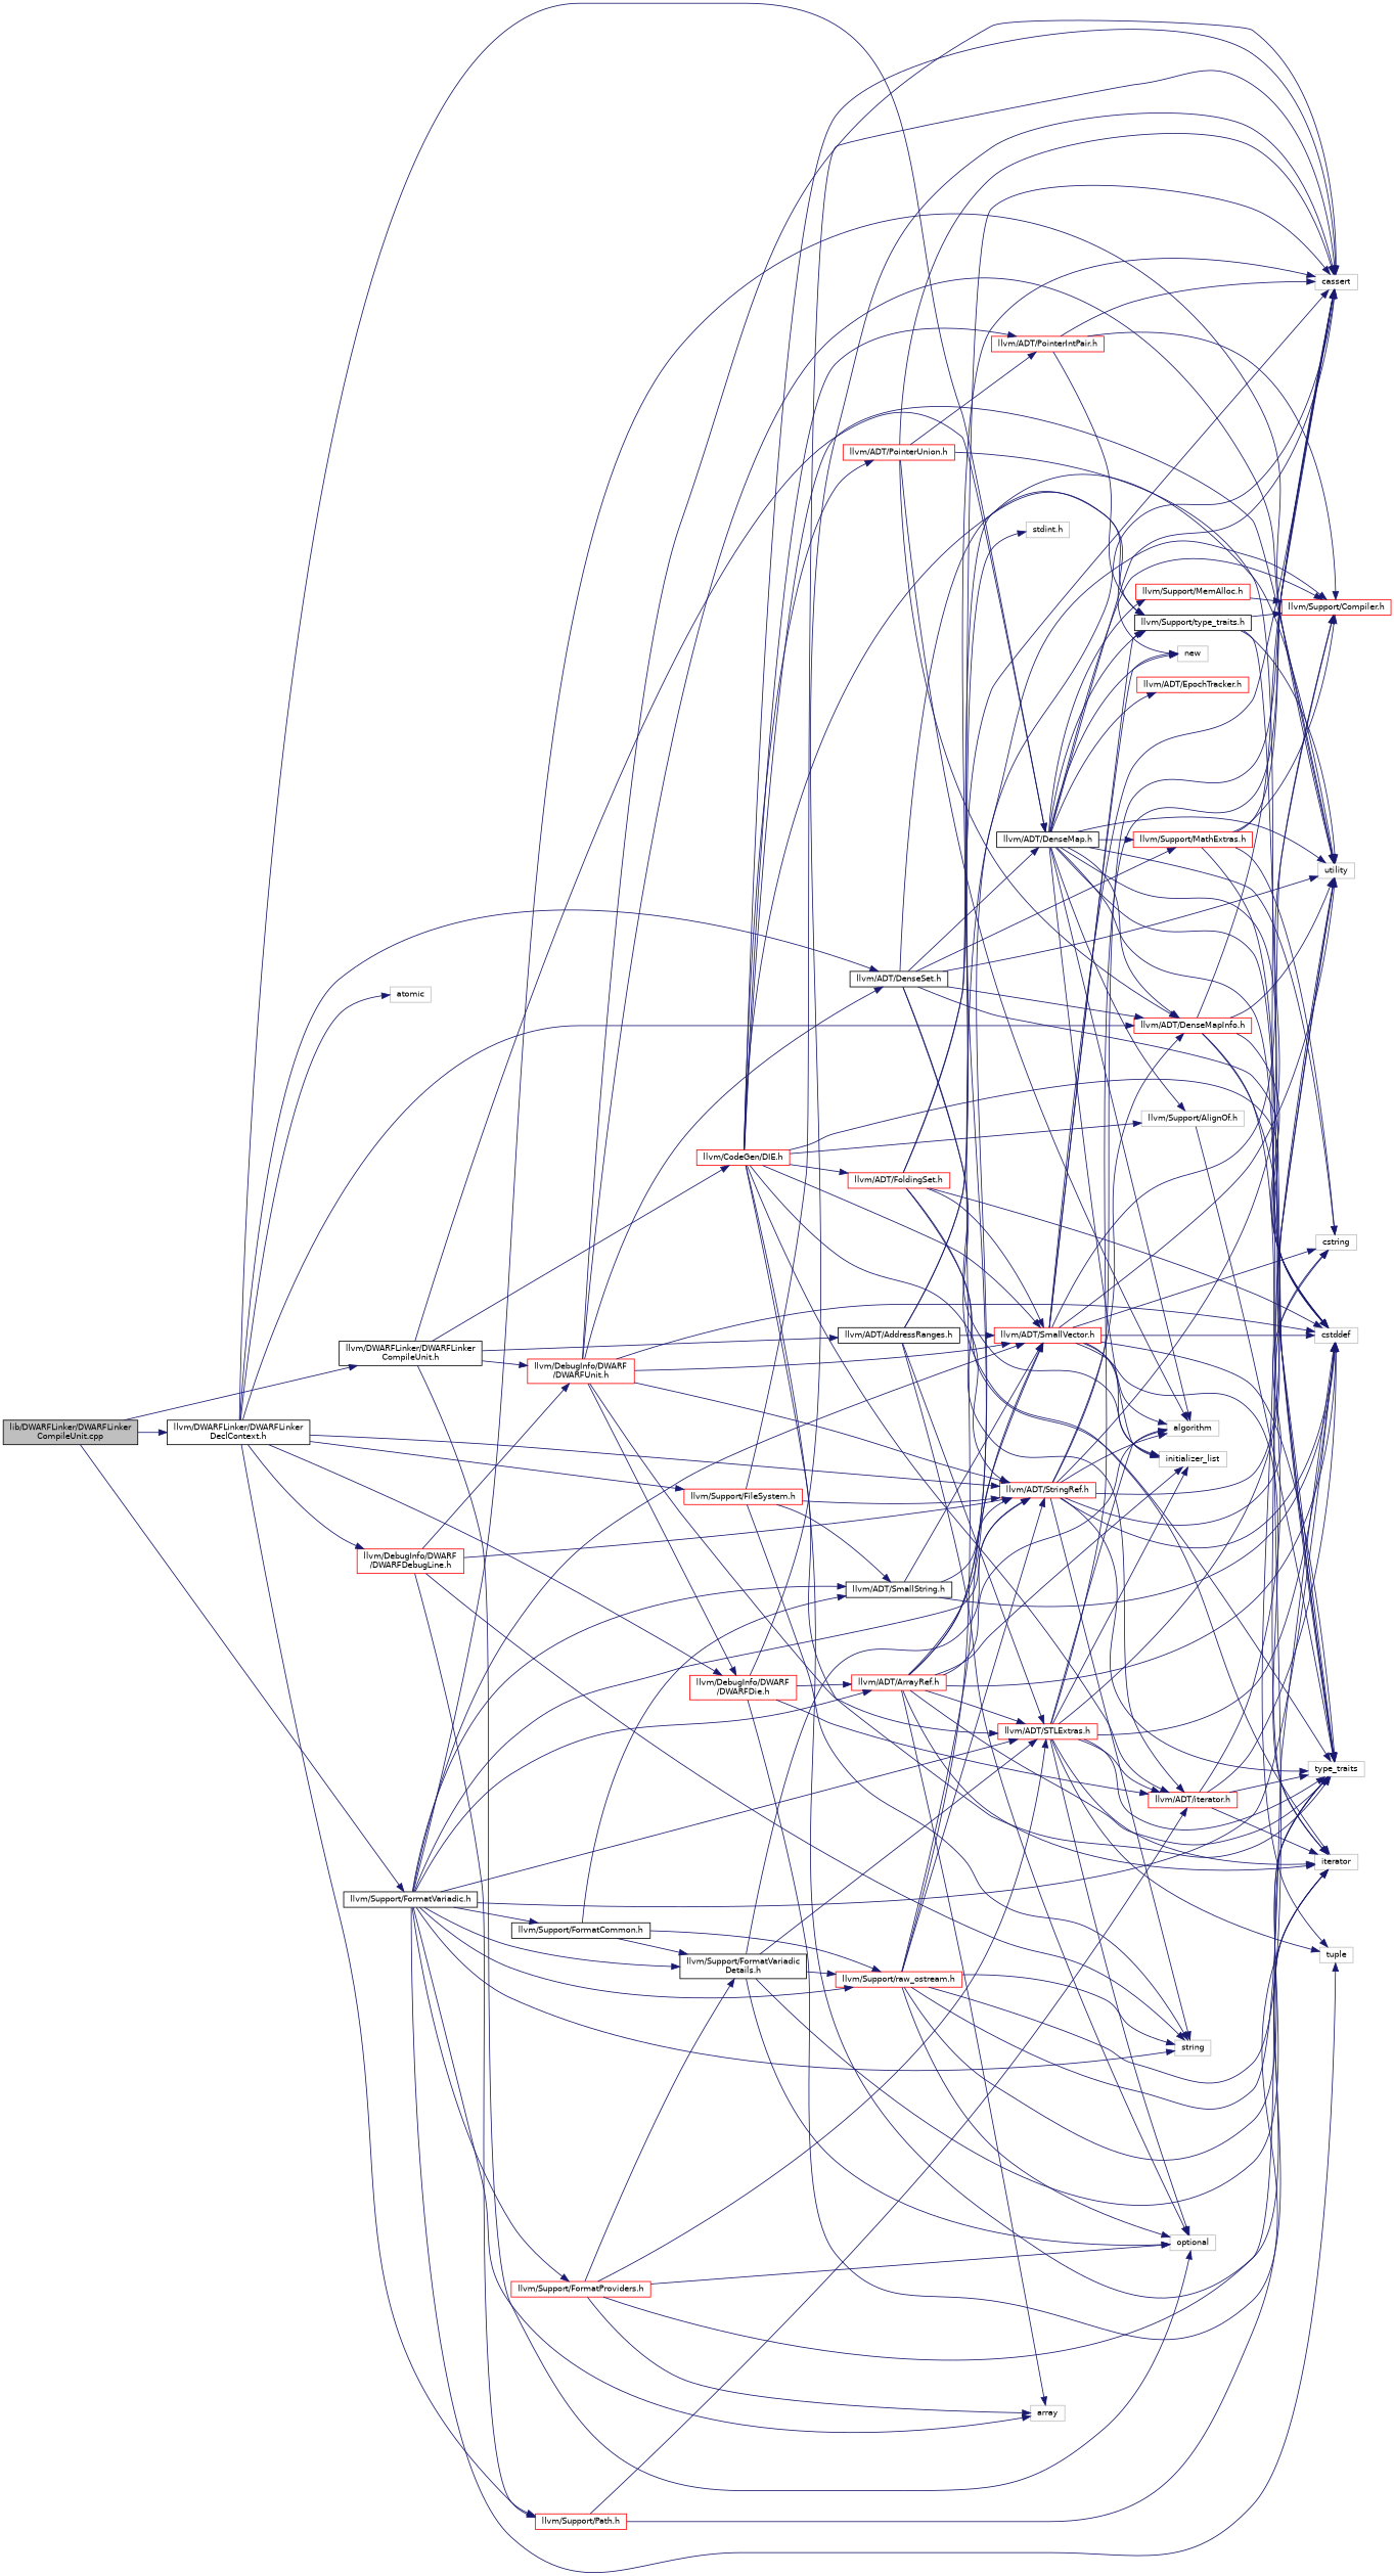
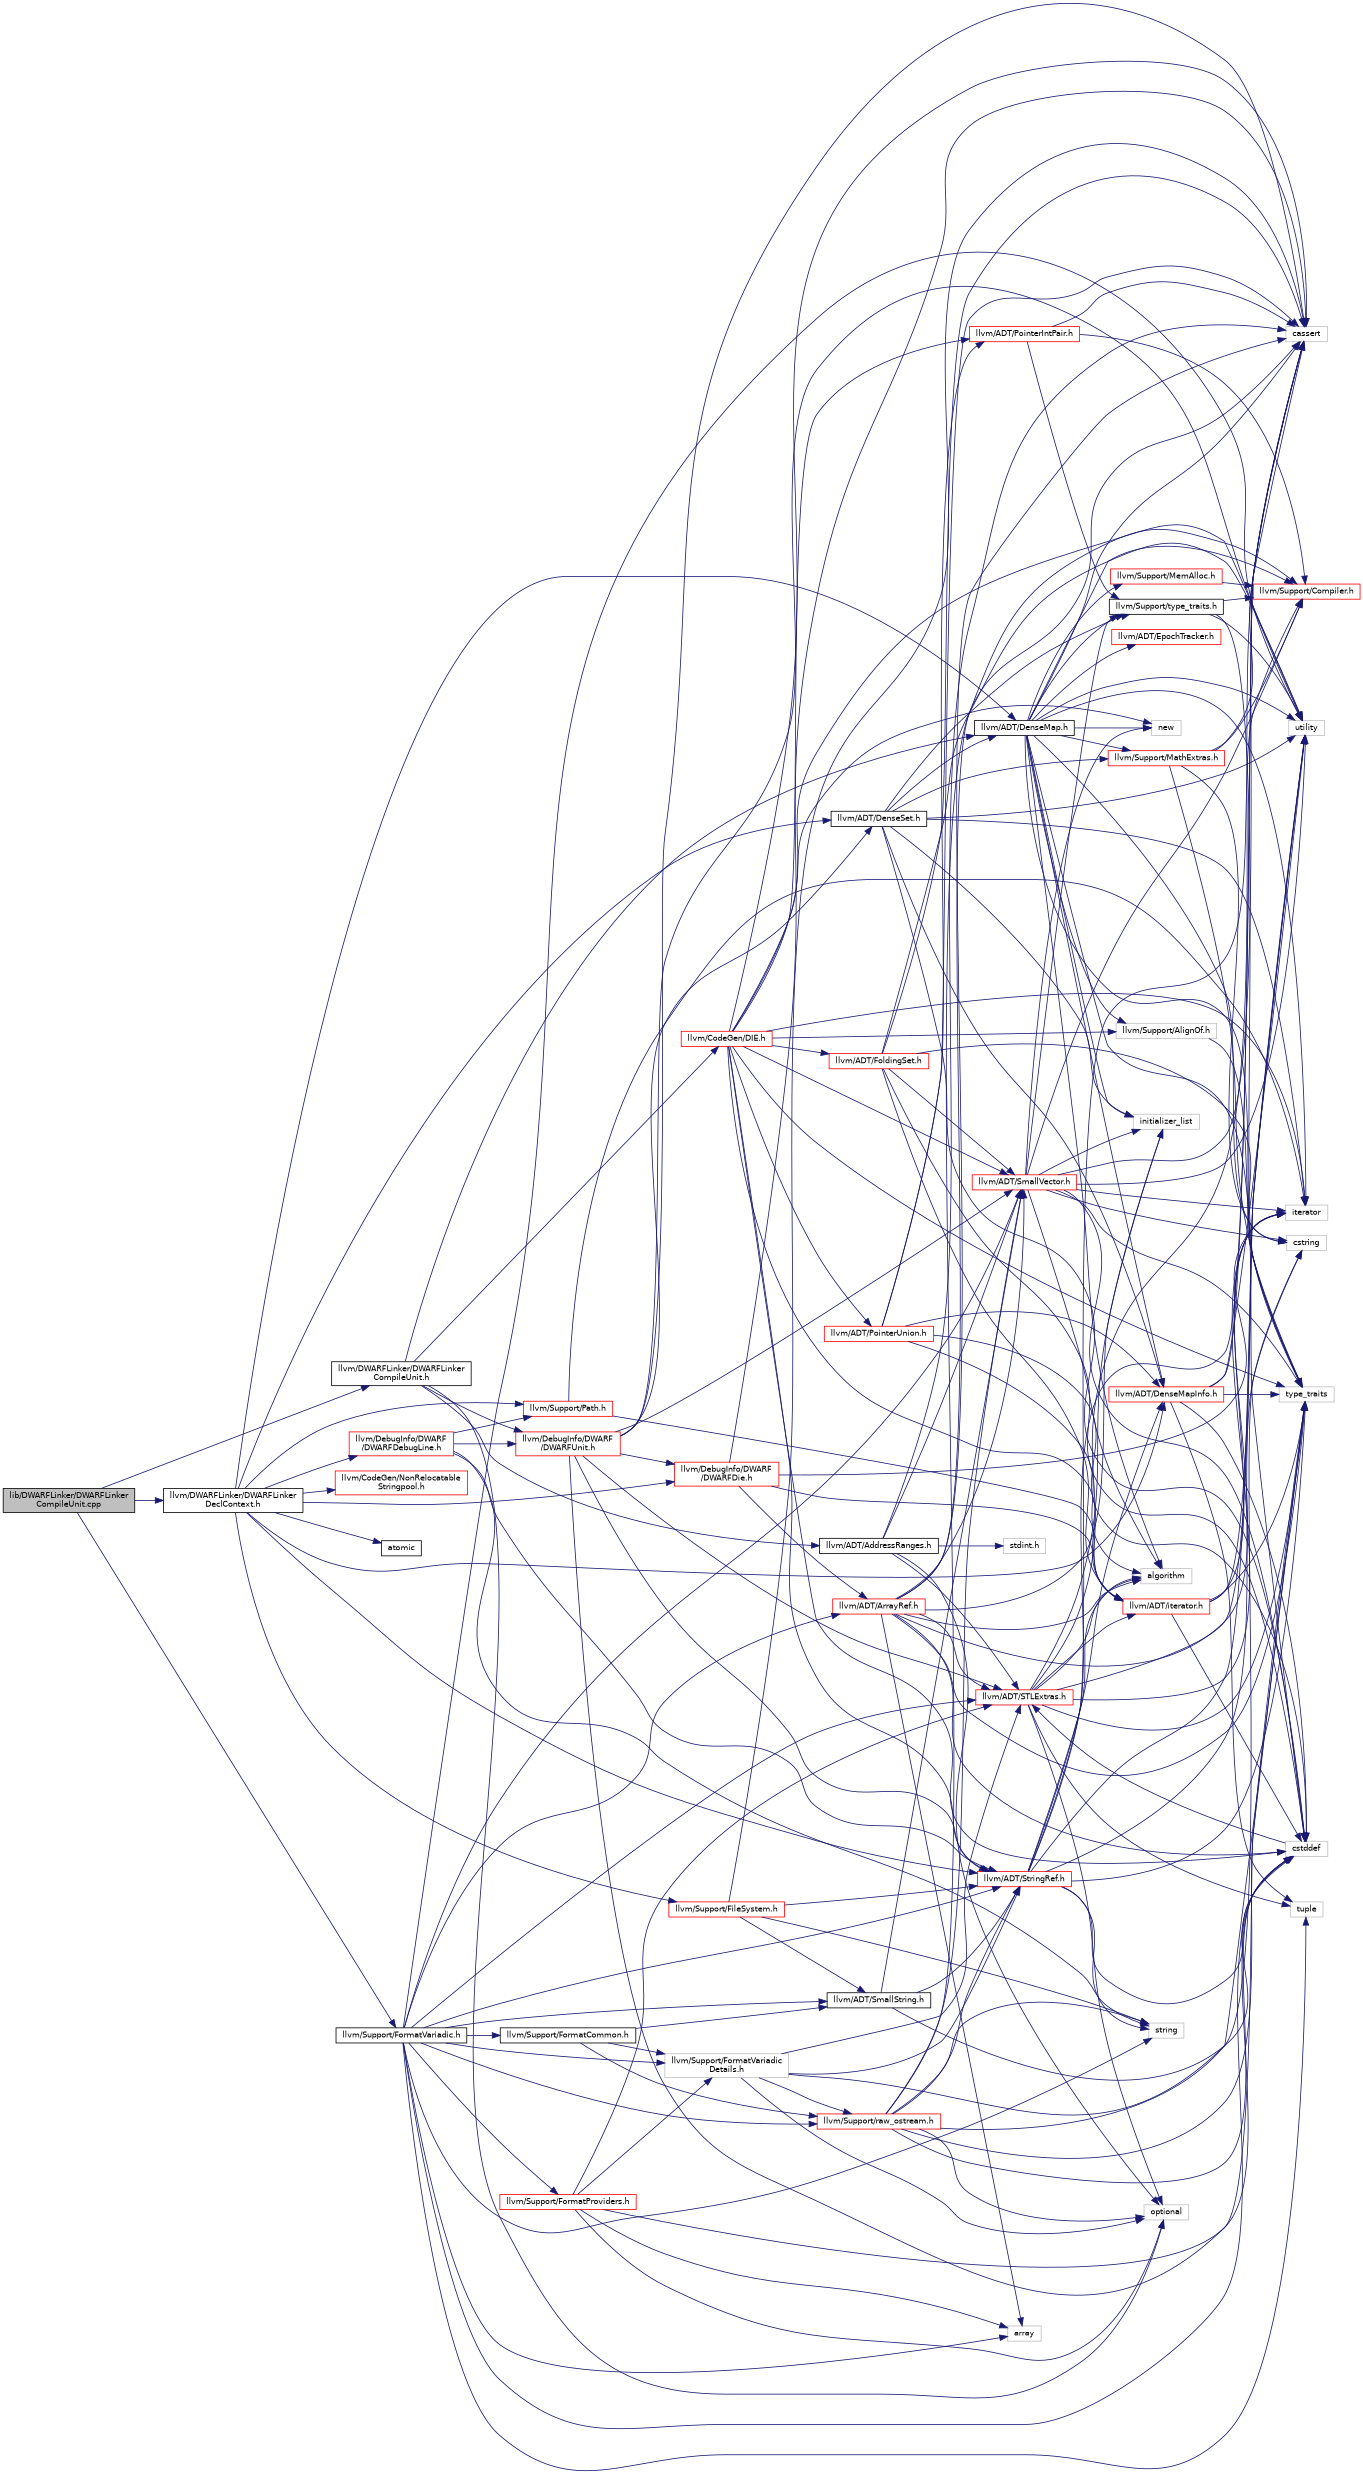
  digraph {
    rankdir=LR
    node [color=red fontname=Helvetica fontsize=10 shape=record]
    edge [color=midnightblue fontname=Helvetica fontsize=10 labelfontname=Helvetica labelfontsize=10 style=solid]
    n1 [color=black fillcolor=grey75 fontcolor=black height=0.2 label="lib/DWARFLinker/DWARFLinker\lCompileUnit.cpp" style=filled width=0.4]
    n2 [color=black height=0.2 label="llvm/DWARFLinker/DWARFLinker\lCompileUnit.h" width=0.4]
    n3 [color=black height=0.2 label="llvm/DWARFLinker/DWARFLinker\lDeclContext.h" width=0.4]
    n4 [color=black height=0.2 label="llvm/Support/FormatVariadic.h" width=0.4]
    n5 [color=black height=0.2 label="llvm/ADT/AddressRanges.h" width=0.4]
    n6 [color=grey75 height=0.2 label=optional width=0.4]
    n7 [color=black height=0.2 label="llvm/ADT/DenseMap.h" width=0.4]
    n8 [height=0.2 label="llvm/CodeGen/DIE.h" width=0.4]
    n9 [height=0.2 label="llvm/DebugInfo/DWARF\l/DWARFUnit.h" width=0.4]
    n10 [height=0.2 label="llvm/ADT/DenseMapInfo.h" width=0.4]
    n11 [height=0.2 label="llvm/ADT/StringRef.h" width=0.4]
    n12 [color=black height=0.2 label="llvm/ADT/DenseSet.h" width=0.4]
    n13 [height=0.2 label="llvm/DebugInfo/DWARF\l/DWARFDie.h" width=0.4]
+   n14 [height=0.2 label="llvm/CodeGen/NonRelocatable\lStringpool.h" width=0.4]
    n15 [height=0.2 label="llvm/DebugInfo/DWARF\l/DWARFDebugLine.h" width=0.4]
    n16 [height=0.2 label="llvm/Support/Path.h" width=0.4]
    n17 [height=0.2 label="llvm/Support/FileSystem.h" width=0.4]
-   n18 [color=grey75 height=0.2 label=atomic width=0.4]
+   n18 [color=black height=0.2 label=atomic width=0.4]
    n19 [height=0.2 label="llvm/ADT/STLExtras.h" width=0.4]
    n20 [height=0.2 label="llvm/ADT/SmallVector.h" width=0.4]
    n21 [color=grey75 height=0.2 label=cstddef width=0.4]
    n22 [color=grey75 height=0.2 label=utility width=0.4]
    n23 [color=grey75 height=0.2 label=tuple width=0.4]
    n24 [color=grey75 height=0.2 label=string width=0.4]
    n25 [height=0.2 label="llvm/ADT/ArrayRef.h" width=0.4]
    n26 [color=grey75 height=0.2 label=array width=0.4]
    n27 [color=black height=0.2 label="llvm/ADT/SmallString.h" width=0.4]
    n28 [color=black height=0.2 label="llvm/Support/FormatCommon.h" width=0.4]
-   n29 [color=black height=0.2 label="llvm/Support/FormatVariadic\lDetails.h" width=0.4]
+   n29 [color=grey75 height=0.2 label="llvm/Support/FormatVariadic\lDetails.h" width=0.4]
    n30 [height=0.2 label="llvm/Support/raw_ostream.h" width=0.4]
    n31 [height=0.2 label="llvm/Support/FormatProviders.h" width=0.4]
    n32 [color=grey75 height=0.2 label=cassert width=0.4]
    n33 [color=grey75 height=0.2 label="stdint.h" width=0.4]
    n34 [color=grey75 height=0.2 label=iterator width=0.4]
    n35 [color=grey75 height=0.2 label=type_traits width=0.4]
    n36 [color=grey75 height=0.2 label=algorithm width=0.4]
    n37 [color=grey75 height=0.2 label=initializer_list width=0.4]
    n38 [height=0.2 label="llvm/Support/Compiler.h" width=0.4]
    n39 [color=black height=0.2 label="llvm/Support/type_traits.h" width=0.4]
    n40 [color=grey75 height=0.2 label=cstring width=0.4]
    n41 [color=grey75 height=0.2 label=new width=0.4]
    n42 [height=0.2 label="llvm/ADT/EpochTracker.h" width=0.4]
    n43 [color=grey75 height=0.2 label="llvm/Support/AlignOf.h" width=0.4]
    n44 [height=0.2 label="llvm/Support/MathExtras.h" width=0.4]
    n45 [height=0.2 label="llvm/Support/MemAlloc.h" width=0.4]
    n46 [height=0.2 label="llvm/ADT/iterator.h" width=0.4]
    n47 [height=0.2 label="llvm/ADT/FoldingSet.h" width=0.4]
    n48 [height=0.2 label="llvm/ADT/PointerIntPair.h" width=0.4]
    n49 [height=0.2 label="llvm/ADT/PointerUnion.h" width=0.4]
    n1 -> n2
    n1 -> n3
    n1 -> n4
    n2 -> n5
    n2 -> n6
    n2 -> n7
    n2 -> n8
    n2 -> n9
    n3 -> n7
    n3 -> n10
    n3 -> n11
    n3 -> n12
    n3 -> n13
+   n3 -> n14
    n3 -> n15
    n3 -> n16
    n3 -> n17
    n3 -> n18
    n4 -> n11
    n4 -> n19
    n4 -> n20
    n4 -> n21
    n4 -> n22
    n4 -> n23
    n4 -> n24
    n4 -> n25
    n4 -> n26
    n4 -> n27
    n4 -> n28
    n4 -> n29
    n4 -> n30
    n4 -> n31
    n5 -> n6
    n5 -> n19
    n5 -> n20
    n5 -> n32
    n5 -> n33
    n7 -> n10
    n7 -> n21
    n7 -> n22
    n7 -> n32
    n7 -> n34
    n7 -> n35
    n7 -> n36
    n7 -> n37
    n7 -> n38
    n7 -> n39
    n7 -> n40
    n7 -> n41
    n7 -> n42
    n7 -> n43
    n7 -> n44
    n7 -> n45
    n8 -> n11
    n8 -> n20
    n8 -> n21
    n8 -> n22
    n8 -> n32
    n8 -> n34
    n8 -> n35
    n8 -> n41
    n8 -> n43
    n8 -> n46
    n8 -> n47
    n8 -> n48
    n8 -> n49
    n9 -> n11
    n9 -> n12
    n9 -> n13
    n9 -> n19
    n9 -> n20
    n9 -> n21
    n9 -> n22
    n9 -> n32
    n10 -> n21
    n10 -> n22
    n10 -> n23
    n10 -> n32
    n10 -> n35
    n11 -> n10
    n11 -> n21
    n11 -> n22
    n11 -> n24
    n11 -> n32
    n11 -> n35
    n11 -> n36
    n11 -> n38
    n11 -> n40
    n12 -> n7
    n12 -> n10
    n12 -> n21
    n12 -> n22
    n12 -> n34
    n12 -> n37
    n12 -> n39
    n12 -> n44
    n13 -> n25
    n13 -> n32
    n13 -> n34
    n13 -> n46
    n15 -> n9
    n15 -> n11
    n15 -> n16
    n15 -> n24
    n16 -> n34
    n16 -> n46
    n17 -> n11
    n17 -> n24
    n17 -> n27
    n17 -> n32
    n19 -> n6
-   n19 -> n21
+   n21 -> n19
    n19 -> n22
    n19 -> n23
    n19 -> n32
    n19 -> n34
    n19 -> n35
    n19 -> n36
    n19 -> n37
    n19 -> n46
    n20 -> n21
    n20 -> n22
    n20 -> n32
    n20 -> n34
    n20 -> n35
    n20 -> n36
    n20 -> n37
    n20 -> n38
    n20 -> n39
    n20 -> n40
    n20 -> n41
    n25 -> n19
    n25 -> n20
    n25 -> n21
    n25 -> n26
    n25 -> n32
    n25 -> n34
    n25 -> n35
    n25 -> n36
    n25 -> n37
    n25 -> n38
    n27 -> n11
    n27 -> n20
    n27 -> n21
    n28 -> n27
    n28 -> n29
    n28 -> n30
    n29 -> n6
    n29 -> n11
    n29 -> n19
    n29 -> n30
    n29 -> n35
    n30 -> n6
    n30 -> n11
    n30 -> n20
    n30 -> n21
    n30 -> n24
    n30 -> n32
    n30 -> n35
    n30 -> n40
    n31 -> n6
    n31 -> n19
    n31 -> n26
    n31 -> n29
    n31 -> n35
    n39 -> n22
    n39 -> n35
    n39 -> n38
    n43 -> n35
    n44 -> n32
    n44 -> n35
    n44 -> n38
    n44 -> n40
    n45 -> n38
    n46 -> n21
    n46 -> n22
    n46 -> n34
    n46 -> n35
    n47 -> n20
    n47 -> n21
    n47 -> n22
    n47 -> n32
    n47 -> n35
    n47 -> n46
    n48 -> n32
    n48 -> n38
    n48 -> n39
    n49 -> n10
    n49 -> n21
    n49 -> n32
    n49 -> n36
    n49 -> n48
  }
